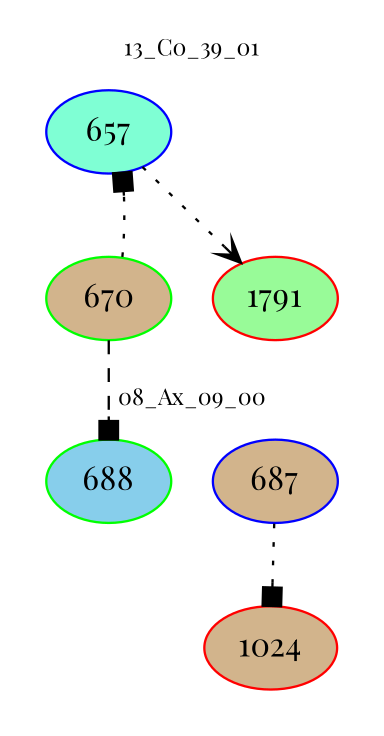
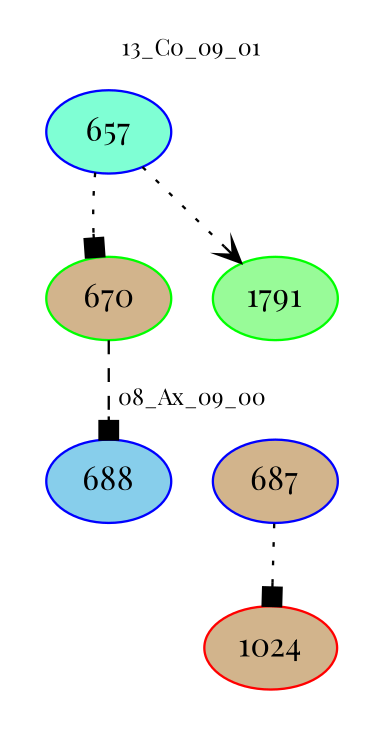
  digraph {
    fontname="Playfair Display"
    node [color=blue fillcolor=tan fontname="Playfair Display" style=filled]
    edge [arrowhead=box color=black fontname="Playfair Display" style=dotted]
    n1 [label=687]
-   n2 [color=green fillcolor=skyblue label=688]
+   n2 [fillcolor=skyblue label=688]
    n3 [color=red label=1024]
    n4 [fillcolor=aquamarine label=657]
    n5 [color=green label=670]
-   n6 [color=red fillcolor=palegreen label=1791]
+   n6 [color=green fillcolor=palegreen label=1791]
    subgraph cluster_1 {
      color=white
      fontsize=10
      label="08_Ax_09_00"
      n1
      n2
      n3
    }
    subgraph cluster_2 {
      color=white
      fontsize=10
-     label="13_C0_39_01"
+     label="13_C0_09_01"
      n4
      n5
      n6
    }
    n1 -> n3
-   n5 -> n4
+   n4 -> n5
    n4 -> n6 [arrowhead=vee]
    n5 -> n2 [style=dashed]
  }
